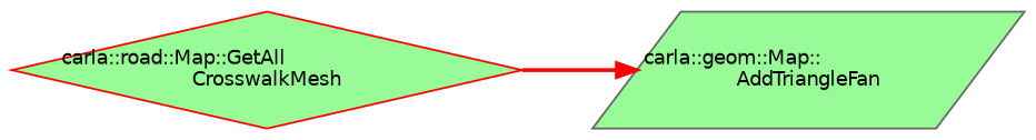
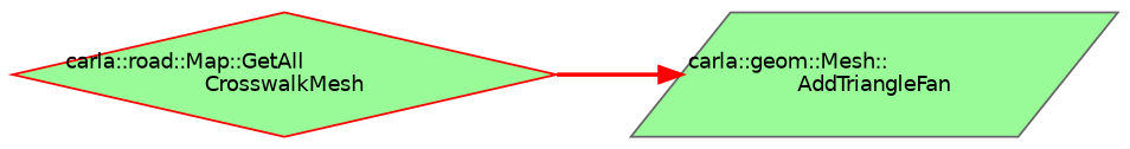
  digraph {
    rankdir=RL
    node [fillcolor=palegreen fontname=Helvetica fontsize=10 style=filled]
-   n1 [color=gray40 fontcolor=black height=0.2 label="carla::geom::Map::\lAddTriangleFan" shape=parallelogram width=0.4]
+   n1 [color=gray40 fontcolor=black height=0.2 label="carla::geom::Mesh::\lAddTriangleFan" shape=parallelogram width=0.4]
    n2 [color=red height=0.2 label="carla::road::Map::GetAll\lCrosswalkMesh" shape=diamond width=0.4]
    n1 -> n2 [color=red dir=back fontname=Helvetica fontsize=10 labelfontname=Helvetica labelfontsize=10 style=bold]
  }
